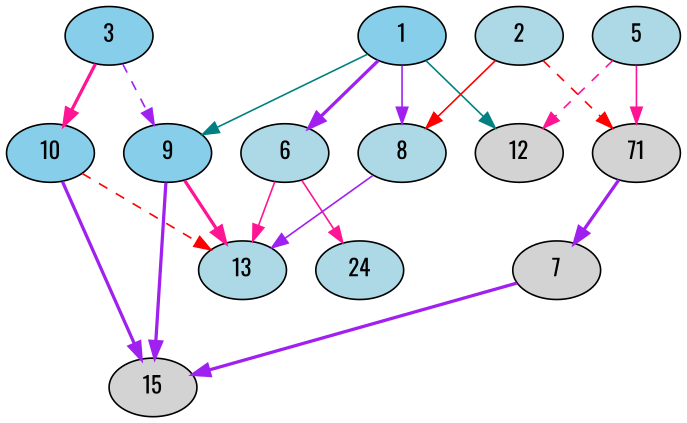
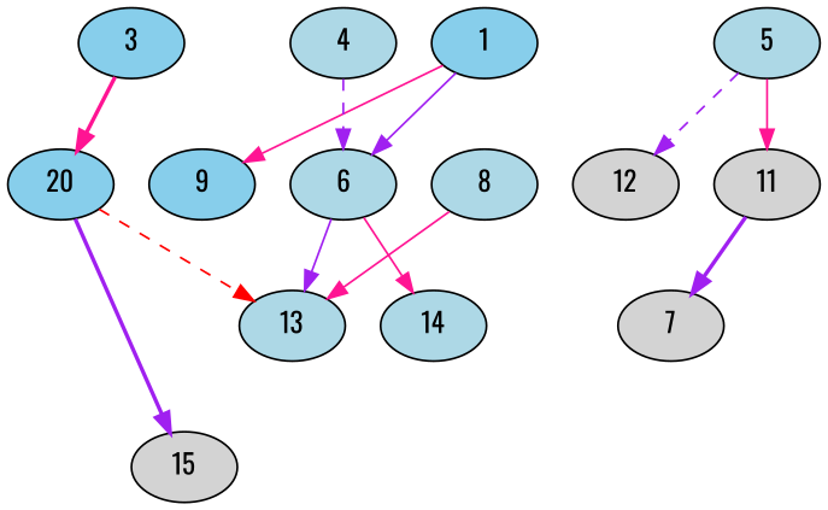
  digraph {
    fontname=Oswald
    node [alpha=0.04 fillcolor=lightblue fontname=Oswald style=filled]
    edge [color=purple fontname=Oswald style=solid]
    1 [alpha=0.19 expect_size=8016896 fillcolor=skyblue]
    6 [expect_size=42075136]
    8 [alpha=0.18 expect_size=19518464]
    9 [alpha=0.10 expect_size=7465984 fillcolor=skyblue]
    12 [alpha=0.12 expect_size=16297984 fillcolor=lightgrey]
    13 [alpha=0.16 expect_size=44230656]
-   14 [alpha=0.14 expect_size=8795136 label=24]
+   14 [alpha=0.14 expect_size=8795136]
    15 [alpha=0.20 expect_size=50992128 fillcolor=lightgrey]
-   2 [alpha=0.12 expect_size=12091392]
-   11 [alpha=0.09 expect_size=19549184 fillcolor=lightgrey label=71]
+   11 [alpha=0.09 expect_size=19549184 fillcolor=lightgrey]
    7 [alpha=0.15 expect_size=18584576 fillcolor=lightgrey]
    3 [alpha=0.05 expect_size=36939776 fillcolor=skyblue]
-   10 [expect_size=39429120 fillcolor=skyblue]
+   10 [expect_size=39429120 fillcolor=skyblue label=20]
+   4 [alpha=0.18 expect_size=25344000]
    5 [alpha=0.11 expect_size=37441536]
-   1 -> 6 [style=bold]
-   1 -> 8
-   1 -> 9 [color=teal]
-   1 -> 12 [color=teal]
-   6 -> 13 [color=deeppink]
+   1 -> 6
+   1 -> 9 [color=deeppink]
+   6 -> 13
    6 -> 14 [color=deeppink]
-   8 -> 13
-   9 -> 13 [color=deeppink style=bold]
-   9 -> 15 [style=bold]
-   2 -> 8 [color=red]
-   2 -> 11 [color=red style=dashed]
+   8 -> 13 [color=deeppink]
    11 -> 7 [style=bold]
-   7 -> 15 [style=bold]
-   3 -> 9 [style=dashed]
    3 -> 10 [color=deeppink style=bold]
    10 -> 13 [color=red style=dashed]
    10 -> 15 [style=bold]
-   5 -> 12 [color=deeppink style=dashed]
+   4 -> 6 [style=dashed]
+   5 -> 12 [style=dashed]
    5 -> 11 [color=deeppink]
  }
